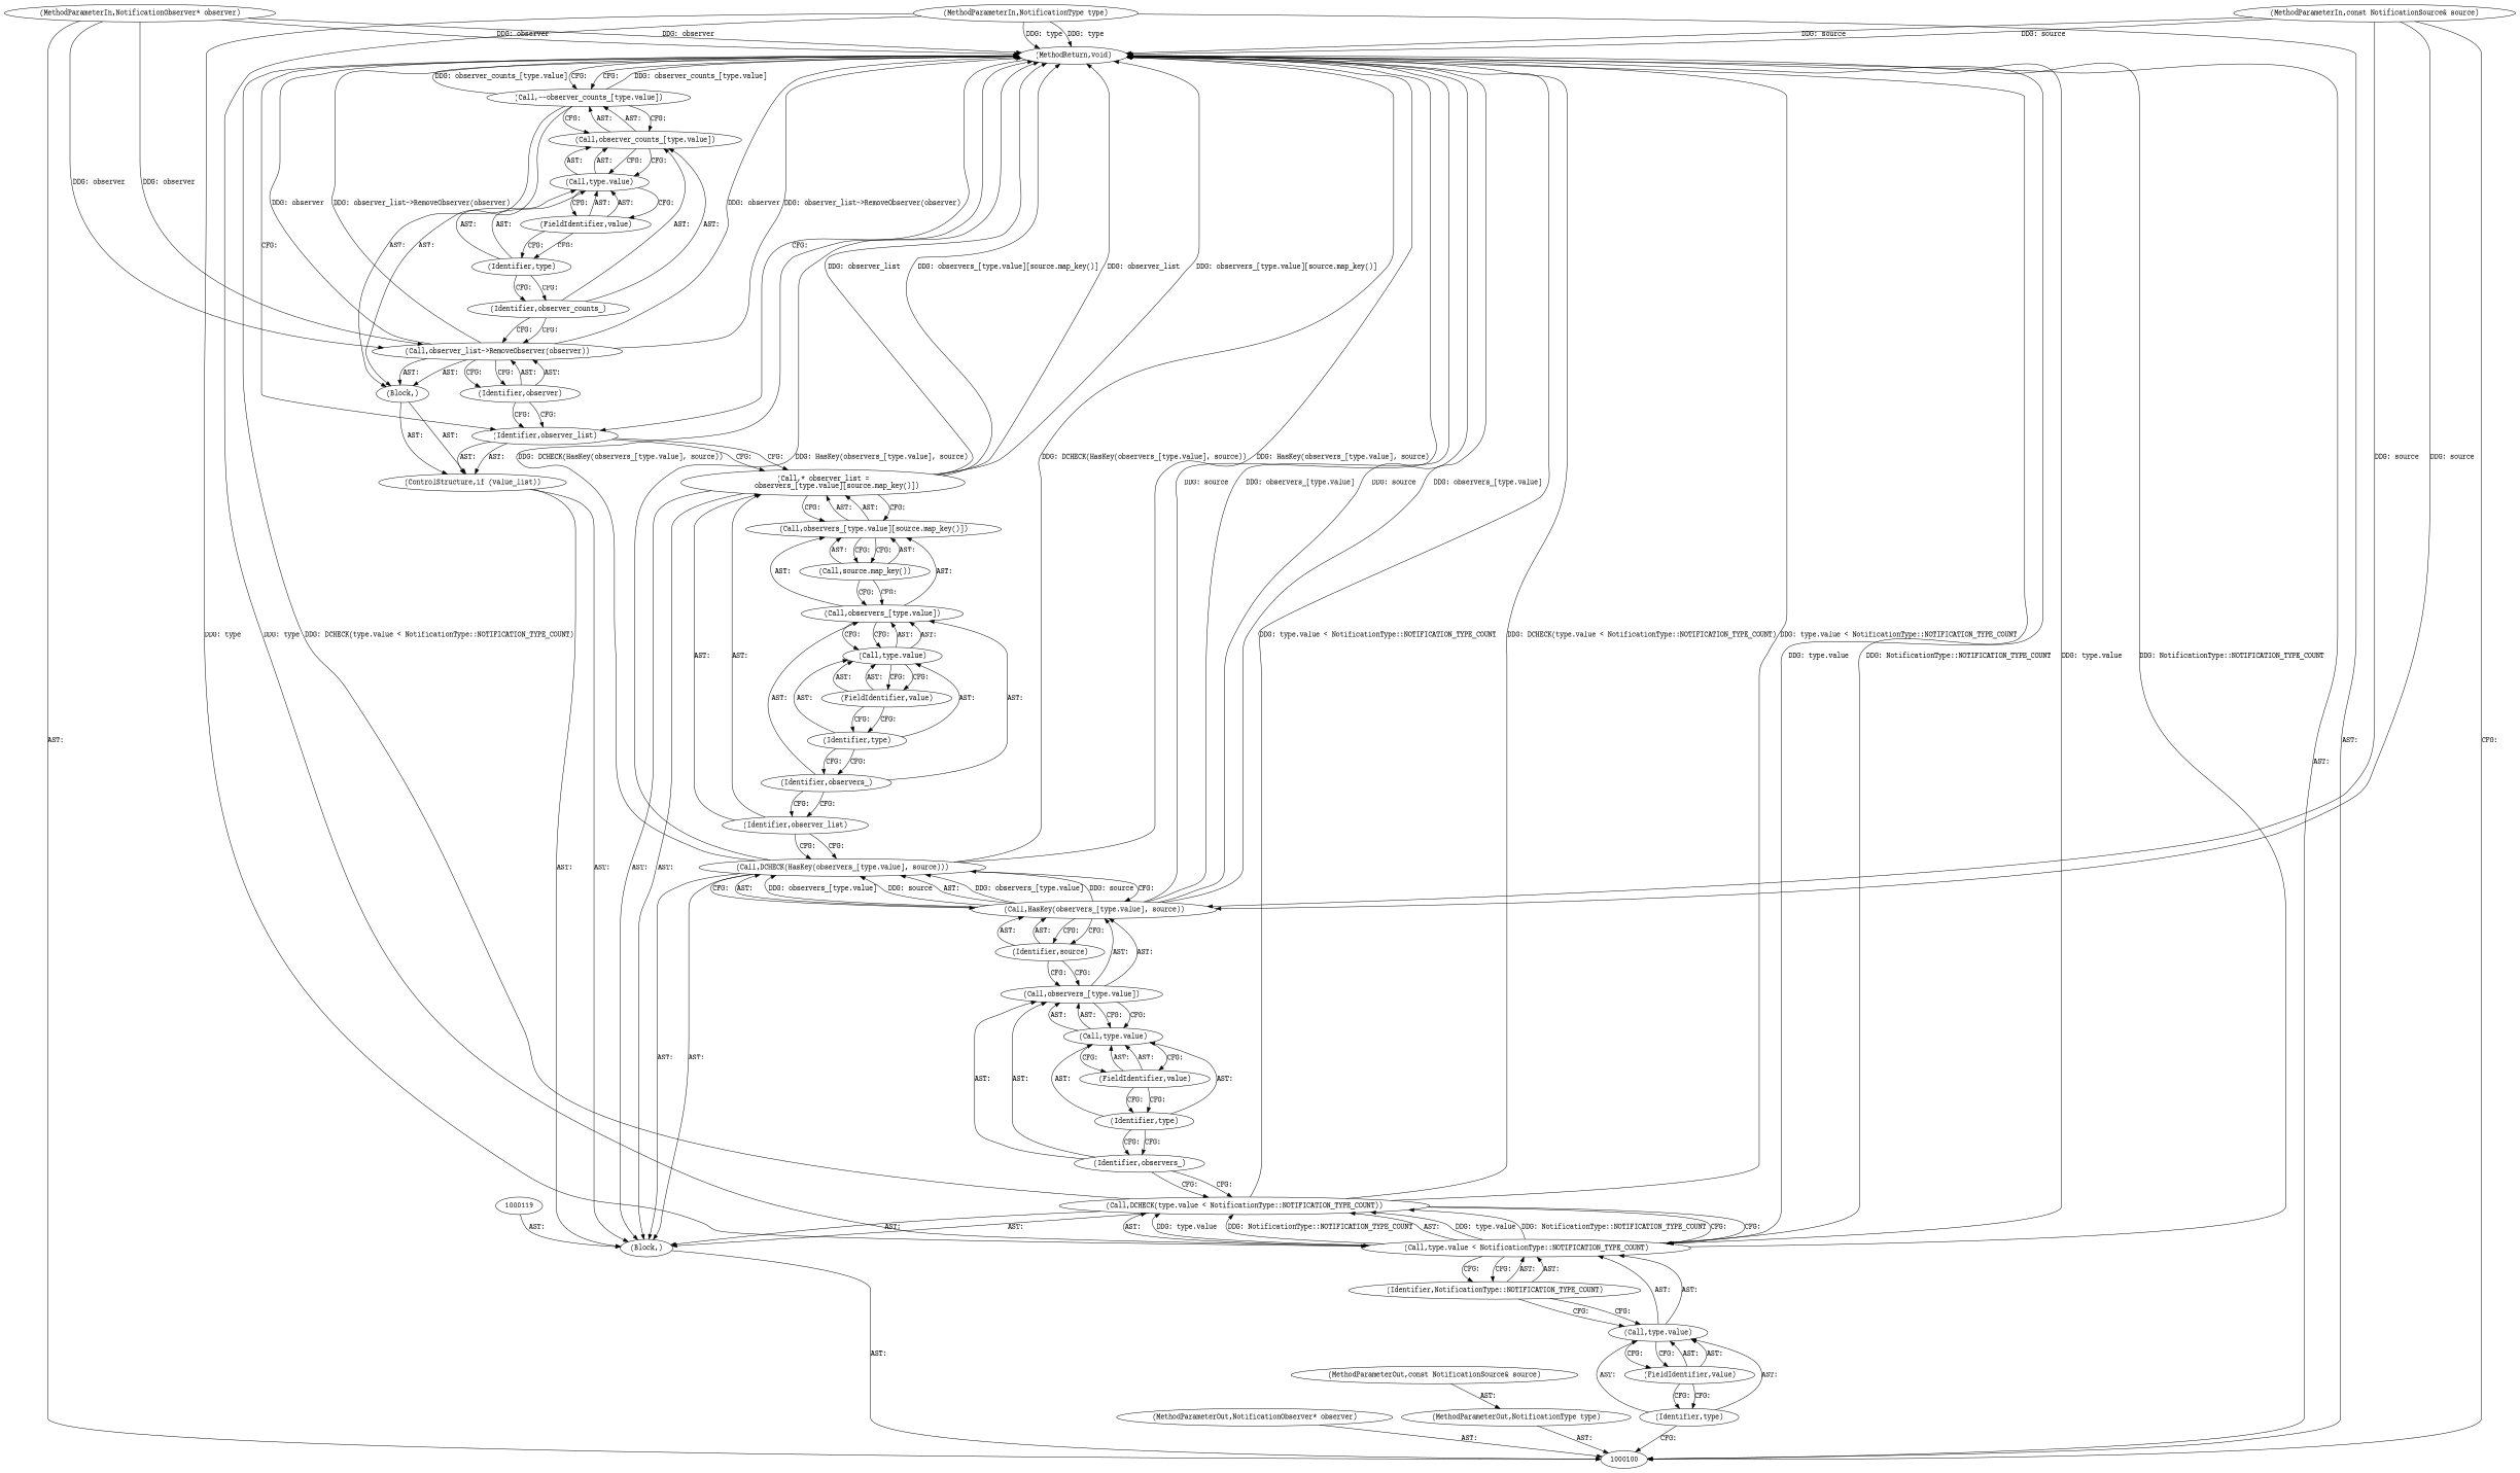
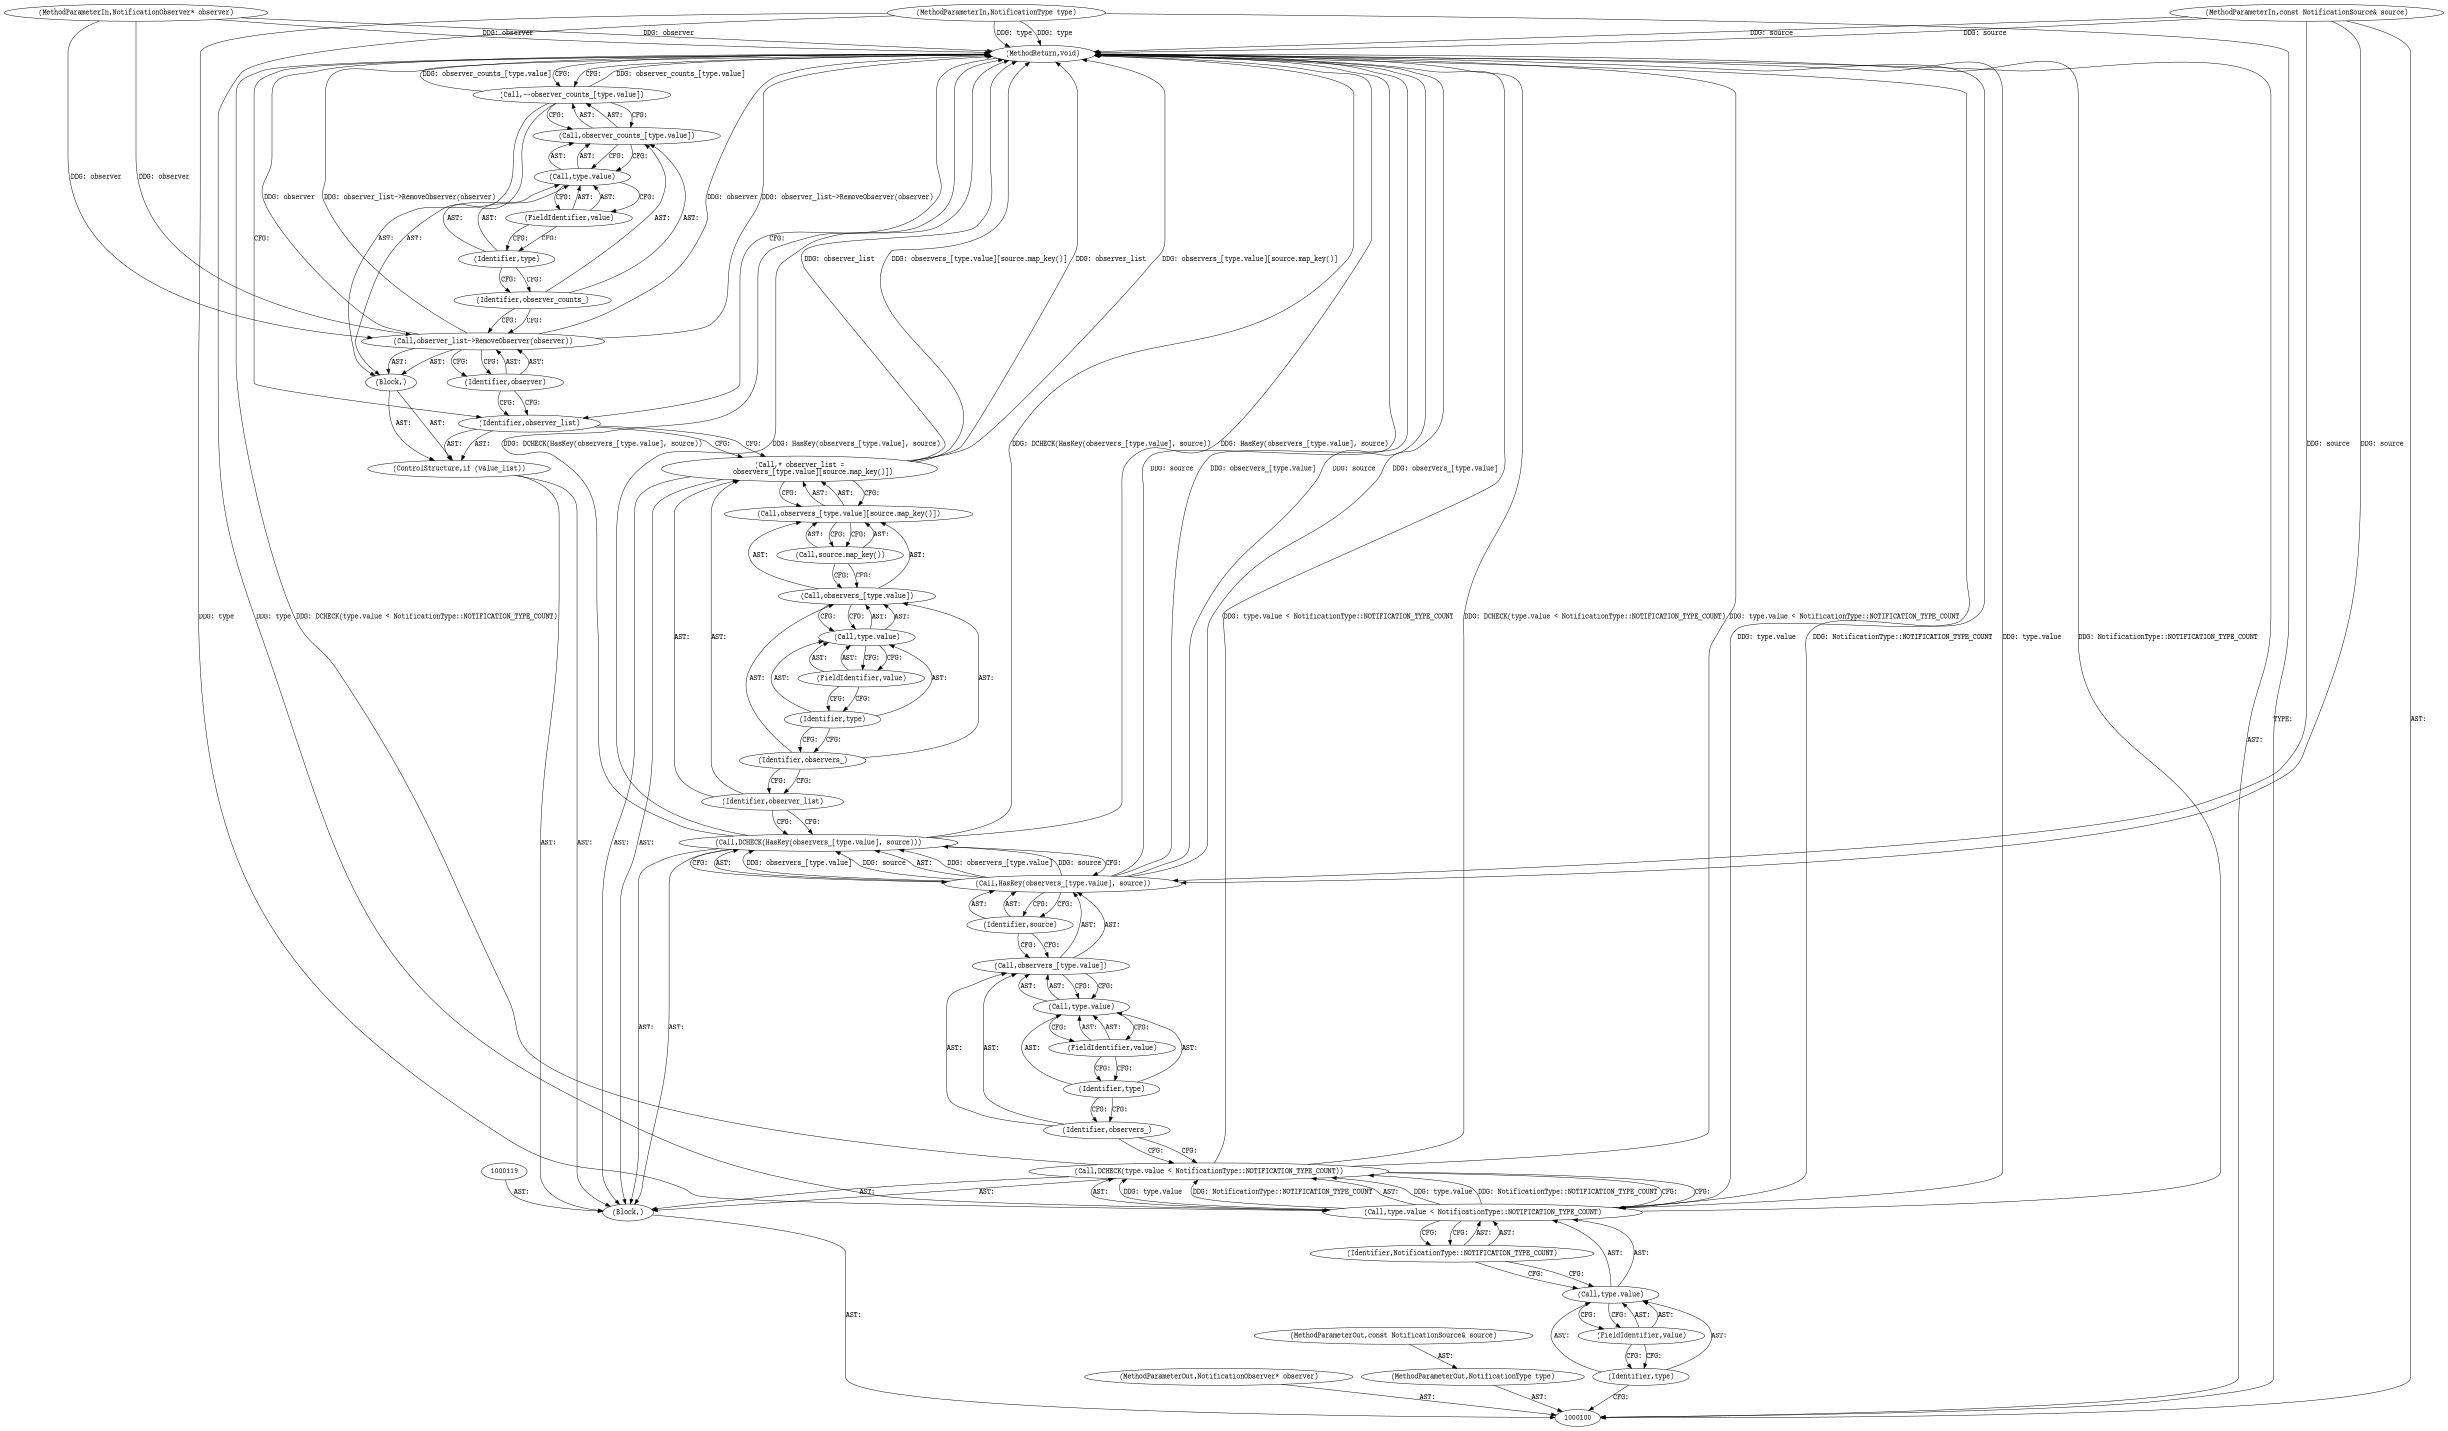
  digraph {
    fontname="Courier Prime"
    node [fontname="Courier Prime"]
    edge [fontname="Courier Prime"]
    n1 [label="(MethodReturn,void)"]
    n2 [label="(Call,--observer_counts_[type.value])"]
    n3 [label="(Identifier,observer_list)"]
    1000100
    n5 [label="(Block,)"]
    n6 [label="(Call,observer_counts_[type.value])"]
    n7 [label="(Call,* observer_list =\n       observers_[type.value][source.map_key()])"]
    n8 [label="(ControlStructure,if (value_list))"]
    n9 [label="(MethodParameterIn,NotificationObserver* observer)"]
    n10 [label="(Call,observer_list->RemoveObserver(observer))"]
    n11 [label="(Identifier,observer)"]
    n12 [label="(MethodParameterOut,NotificationObserver* observer)"]
    n13 [label="(Call,type.value)"]
    n14 [label="(FieldIdentifier,value)"]
    n15 [label="(Identifier,type)"]
    n16 [label="(Identifier,observer_counts_)"]
    n17 [label="(MethodParameterIn,NotificationType type)"]
    n18 [label="(Call,type.value < NotificationType::NOTIFICATION_TYPE_COUNT)"]
    n19 [label="(Identifier,NotificationType::NOTIFICATION_TYPE_COUNT)"]
    n20 [label="(Call,DCHECK(type.value < NotificationType::NOTIFICATION_TYPE_COUNT))"]
    n21 [label="(MethodParameterOut,NotificationType type)"]
    n22 [label="(MethodParameterIn,const NotificationSource& source)"]
    n23 [label="(Call,HasKey(observers_[type.value], source))"]
    n24 [label="(Call,DCHECK(HasKey(observers_[type.value], source)))"]
    n25 [label="(Identifier,source)"]
    n26 [label="(MethodParameterOut,const NotificationSource& source)"]
    n27 [label="(Block,)"]
    n28 [label="(Call,type.value)"]
    n29 [label="(FieldIdentifier,value)"]
    n30 [label="(Identifier,type)"]
    n31 [label="(Call,observers_[type.value])"]
    n32 [label="(Call,type.value)"]
    n33 [label="(FieldIdentifier,value)"]
    n34 [label="(Identifier,observers_)"]
    n35 [label="(Identifier,type)"]
    n36 [label="(Call,observers_[type.value][source.map_key()])"]
    n37 [label="(Call,source.map_key())"]
    n38 [label="(Identifier,observer_list)"]
    n39 [label="(Call,type.value)"]
    n40 [label="(FieldIdentifier,value)"]
    n41 [label="(Call,observers_[type.value])"]
    n42 [label="(Identifier,type)"]
    n43 [label="(Identifier,observers_)"]
    1000119
    n1 -> n2 [label="CFG: "]
    n1 -> n2 [label="CFG: "]
    n1 -> n3 [label="CFG: "]
    n1 -> n3 [label="CFG: "]
    n1 -> 1000100 [label="AST: "]
    n2 -> n1 [label="DDG: observer_counts_[type.value]"]
    n2 -> n1 [label="DDG: observer_counts_[type.value]"]
    n2 -> n5 [label="AST: "]
    n2 -> n5 [label="AST: "]
    n2 -> n6 [label="CFG: "]
    n2 -> n6 [label="CFG: "]
    n3 -> n7 [label="CFG: "]
    n3 -> n7 [label="CFG: "]
    n3 -> n8 [label="AST: "]
    n3 -> n8 [label="AST: "]
    n5 -> n8 [label="AST: "]
    n5 -> n8 [label="AST: "]
    n6 -> n2 [label="AST: "]
    n6 -> n2 [label="AST: "]
    n6 -> n13 [label="CFG: "]
    n6 -> n13 [label="CFG: "]
    n7 -> n1 [label="DDG: observer_list"]
    n7 -> n1 [label="DDG: observers_[type.value][source.map_key()]"]
    n7 -> n1 [label="DDG: observer_list"]
    n7 -> n1 [label="DDG: observers_[type.value][source.map_key()]"]
    n7 -> n27 [label="AST: "]
    n7 -> n27 [label="AST: "]
    n7 -> n36 [label="CFG: "]
    n7 -> n36 [label="CFG: "]
    n8 -> n27 [label="AST: "]
    n8 -> n27 [label="AST: "]
    n9 -> n1 [label="DDG: observer"]
    n9 -> n1 [label="DDG: observer"]
-   n9 -> 1000100 [label="AST: "]
    n9 -> n10 [label="DDG: observer"]
    n9 -> n10 [label="DDG: observer"]
    n10 -> n1 [label="DDG: observer_list->RemoveObserver(observer)"]
    n10 -> n1 [label="DDG: observer"]
    n10 -> n1 [label="DDG: observer_list->RemoveObserver(observer)"]
    n10 -> n1 [label="DDG: observer"]
    n10 -> n5 [label="AST: "]
    n10 -> n5 [label="AST: "]
    n10 -> n11 [label="CFG: "]
    n10 -> n11 [label="CFG: "]
    n11 -> n3 [label="CFG: "]
    n11 -> n3 [label="CFG: "]
    n11 -> n10 [label="AST: "]
    n11 -> n10 [label="AST: "]
    n12 -> 1000100 [label="AST: "]
    n13 -> n6 [label="AST: "]
    n13 -> n6 [label="AST: "]
    n13 -> n14 [label="CFG: "]
    n13 -> n14 [label="CFG: "]
    n14 -> n13 [label="AST: "]
    n14 -> n13 [label="AST: "]
    n14 -> n15 [label="CFG: "]
    n14 -> n15 [label="CFG: "]
    n15 -> n13 [label="AST: "]
    n15 -> n13 [label="AST: "]
    n15 -> n16 [label="CFG: "]
    n15 -> n16 [label="CFG: "]
    n16 -> n6 [label="AST: "]
    n16 -> n6 [label="AST: "]
    n16 -> n10 [label="CFG: "]
    n16 -> n10 [label="CFG: "]
    n17 -> n1 [label="DDG: type"]
    n17 -> n1 [label="DDG: type"]
-   n17 -> 1000100 [label="AST: "]
+   n17 -> 1000100 [label="TYPE: "]
    n17 -> n18 [label="DDG: type"]
    n17 -> n18 [label="DDG: type"]
    n18 -> n1 [label="DDG: type.value"]
    n18 -> n1 [label="DDG: NotificationType::NOTIFICATION_TYPE_COUNT"]
    n18 -> n1 [label="DDG: type.value"]
    n18 -> n1 [label="DDG: NotificationType::NOTIFICATION_TYPE_COUNT"]
    n18 -> n19 [label="CFG: "]
    n18 -> n19 [label="CFG: "]
    n18 -> n20 [label="AST: "]
    n18 -> n20 [label="DDG: type.value"]
    n18 -> n20 [label="DDG: NotificationType::NOTIFICATION_TYPE_COUNT"]
    n18 -> n20 [label="AST: "]
    n18 -> n20 [label="DDG: type.value"]
    n18 -> n20 [label="DDG: NotificationType::NOTIFICATION_TYPE_COUNT"]
    n19 -> n18 [label="AST: "]
    n19 -> n18 [label="AST: "]
    n19 -> n28 [label="CFG: "]
    n19 -> n28 [label="CFG: "]
    n20 -> n1 [label="DDG: DCHECK(type.value < NotificationType::NOTIFICATION_TYPE_COUNT)"]
    n20 -> n1 [label="DDG: type.value < NotificationType::NOTIFICATION_TYPE_COUNT"]
    n20 -> n1 [label="DDG: DCHECK(type.value < NotificationType::NOTIFICATION_TYPE_COUNT)"]
    n20 -> n1 [label="DDG: type.value < NotificationType::NOTIFICATION_TYPE_COUNT"]
    n20 -> n18 [label="CFG: "]
    n20 -> n18 [label="CFG: "]
    n20 -> n27 [label="AST: "]
    n20 -> n27 [label="AST: "]
    n21 -> 1000100 [label="AST: "]
    n22 -> n1 [label="DDG: source"]
    n22 -> n1 [label="DDG: source"]
-   n22 -> 1000100 [label="CFG: "]
+   n22 -> 1000100 [label="AST: "]
    n22 -> n23 [label="DDG: source"]
    n22 -> n23 [label="DDG: source"]
    n23 -> n1 [label="DDG: source"]
    n23 -> n1 [label="DDG: observers_[type.value]"]
    n23 -> n1 [label="DDG: source"]
    n23 -> n1 [label="DDG: observers_[type.value]"]
    n23 -> n24 [label="AST: "]
    n23 -> n24 [label="DDG: observers_[type.value]"]
    n23 -> n24 [label="DDG: source"]
    n23 -> n24 [label="AST: "]
    n23 -> n24 [label="DDG: observers_[type.value]"]
    n23 -> n24 [label="DDG: source"]
    n23 -> n25 [label="CFG: "]
    n23 -> n25 [label="CFG: "]
    n24 -> n1 [label="DDG: DCHECK(HasKey(observers_[type.value], source))"]
    n24 -> n1 [label="DDG: HasKey(observers_[type.value], source)"]
    n24 -> n1 [label="DDG: DCHECK(HasKey(observers_[type.value], source))"]
    n24 -> n1 [label="DDG: HasKey(observers_[type.value], source)"]
    n24 -> n23 [label="CFG: "]
    n24 -> n23 [label="CFG: "]
    n24 -> n27 [label="AST: "]
    n24 -> n27 [label="AST: "]
    n25 -> n23 [label="AST: "]
    n25 -> n23 [label="AST: "]
    n25 -> n31 [label="CFG: "]
    n25 -> n31 [label="CFG: "]
    n26 -> n21 [label="AST: "]
    n27 -> 1000100 [label="AST: "]
    n28 -> n18 [label="AST: "]
    n28 -> n18 [label="AST: "]
    n28 -> n29 [label="CFG: "]
    n28 -> n29 [label="CFG: "]
    n29 -> n28 [label="AST: "]
    n29 -> n28 [label="AST: "]
    n29 -> n30 [label="CFG: "]
    n29 -> n30 [label="CFG: "]
    n30 -> 1000100 [label="CFG: "]
    n30 -> n28 [label="AST: "]
    n30 -> n28 [label="AST: "]
    n31 -> n23 [label="AST: "]
    n31 -> n23 [label="AST: "]
    n31 -> n32 [label="CFG: "]
    n31 -> n32 [label="CFG: "]
    n32 -> n31 [label="AST: "]
    n32 -> n31 [label="AST: "]
    n32 -> n33 [label="CFG: "]
    n32 -> n33 [label="CFG: "]
    n33 -> n32 [label="AST: "]
    n33 -> n32 [label="AST: "]
    n33 -> n35 [label="CFG: "]
    n33 -> n35 [label="CFG: "]
    n34 -> n20 [label="CFG: "]
    n34 -> n20 [label="CFG: "]
    n34 -> n31 [label="AST: "]
    n34 -> n31 [label="AST: "]
    n35 -> n32 [label="AST: "]
    n35 -> n32 [label="AST: "]
    n35 -> n34 [label="CFG: "]
    n35 -> n34 [label="CFG: "]
    n36 -> n7 [label="AST: "]
    n36 -> n7 [label="AST: "]
    n36 -> n37 [label="CFG: "]
    n36 -> n37 [label="CFG: "]
    n37 -> n36 [label="AST: "]
    n37 -> n36 [label="AST: "]
    n37 -> n41 [label="CFG: "]
    n37 -> n41 [label="CFG: "]
    n38 -> n7 [label="AST: "]
    n38 -> n7 [label="AST: "]
    n38 -> n24 [label="CFG: "]
    n38 -> n24 [label="CFG: "]
    n39 -> n40 [label="CFG: "]
    n39 -> n40 [label="CFG: "]
    n39 -> n41 [label="AST: "]
    n39 -> n41 [label="AST: "]
    n40 -> n39 [label="AST: "]
    n40 -> n39 [label="AST: "]
    n40 -> n42 [label="CFG: "]
    n40 -> n42 [label="CFG: "]
    n41 -> n36 [label="AST: "]
    n41 -> n36 [label="AST: "]
    n41 -> n39 [label="CFG: "]
    n41 -> n39 [label="CFG: "]
    n42 -> n39 [label="AST: "]
    n42 -> n39 [label="AST: "]
    n42 -> n43 [label="CFG: "]
    n42 -> n43 [label="CFG: "]
    n43 -> n38 [label="CFG: "]
    n43 -> n38 [label="CFG: "]
    n43 -> n41 [label="AST: "]
    n43 -> n41 [label="AST: "]
    1000119 -> n27 [label="AST: "]
  }
